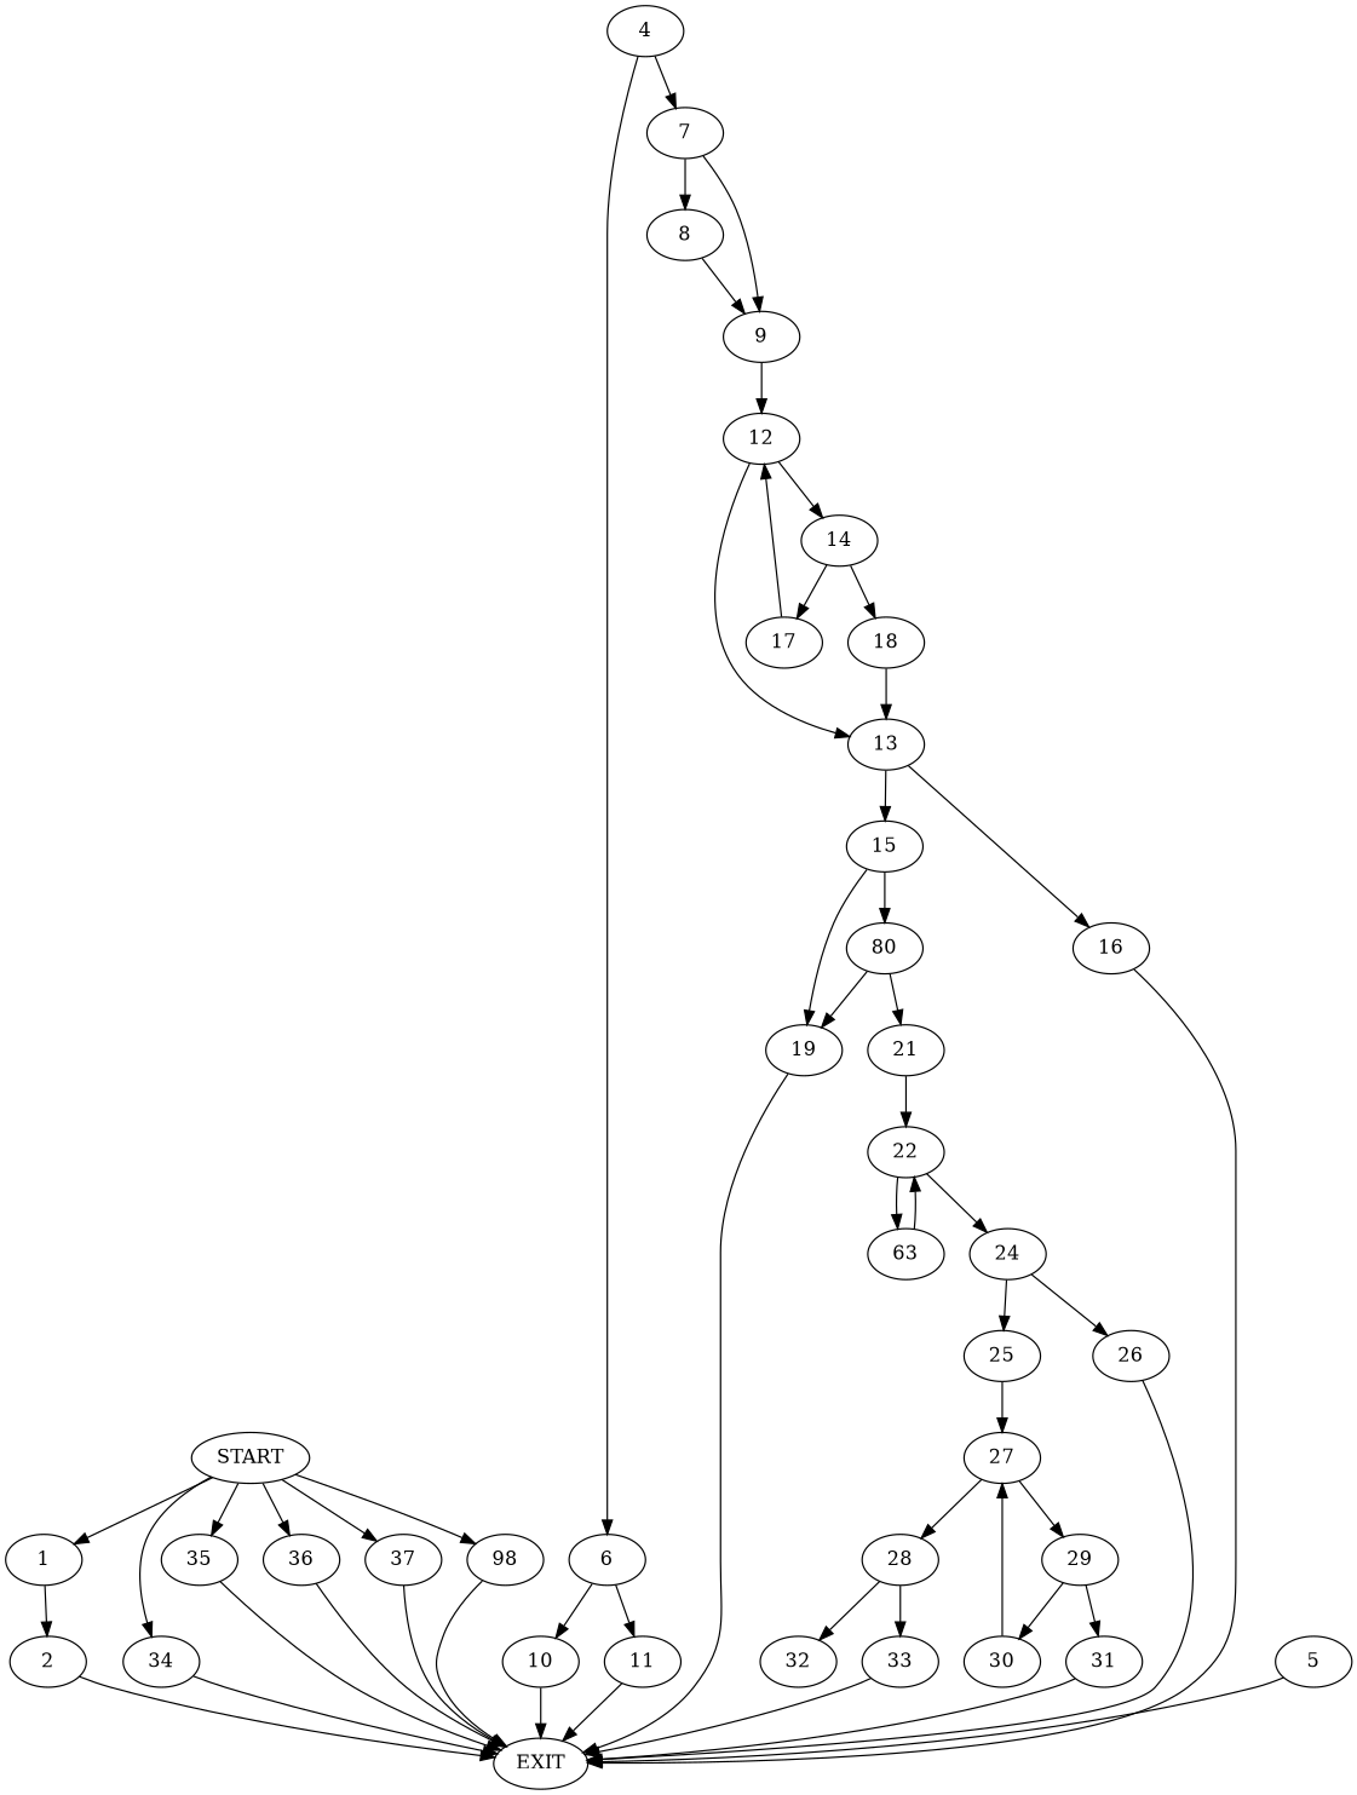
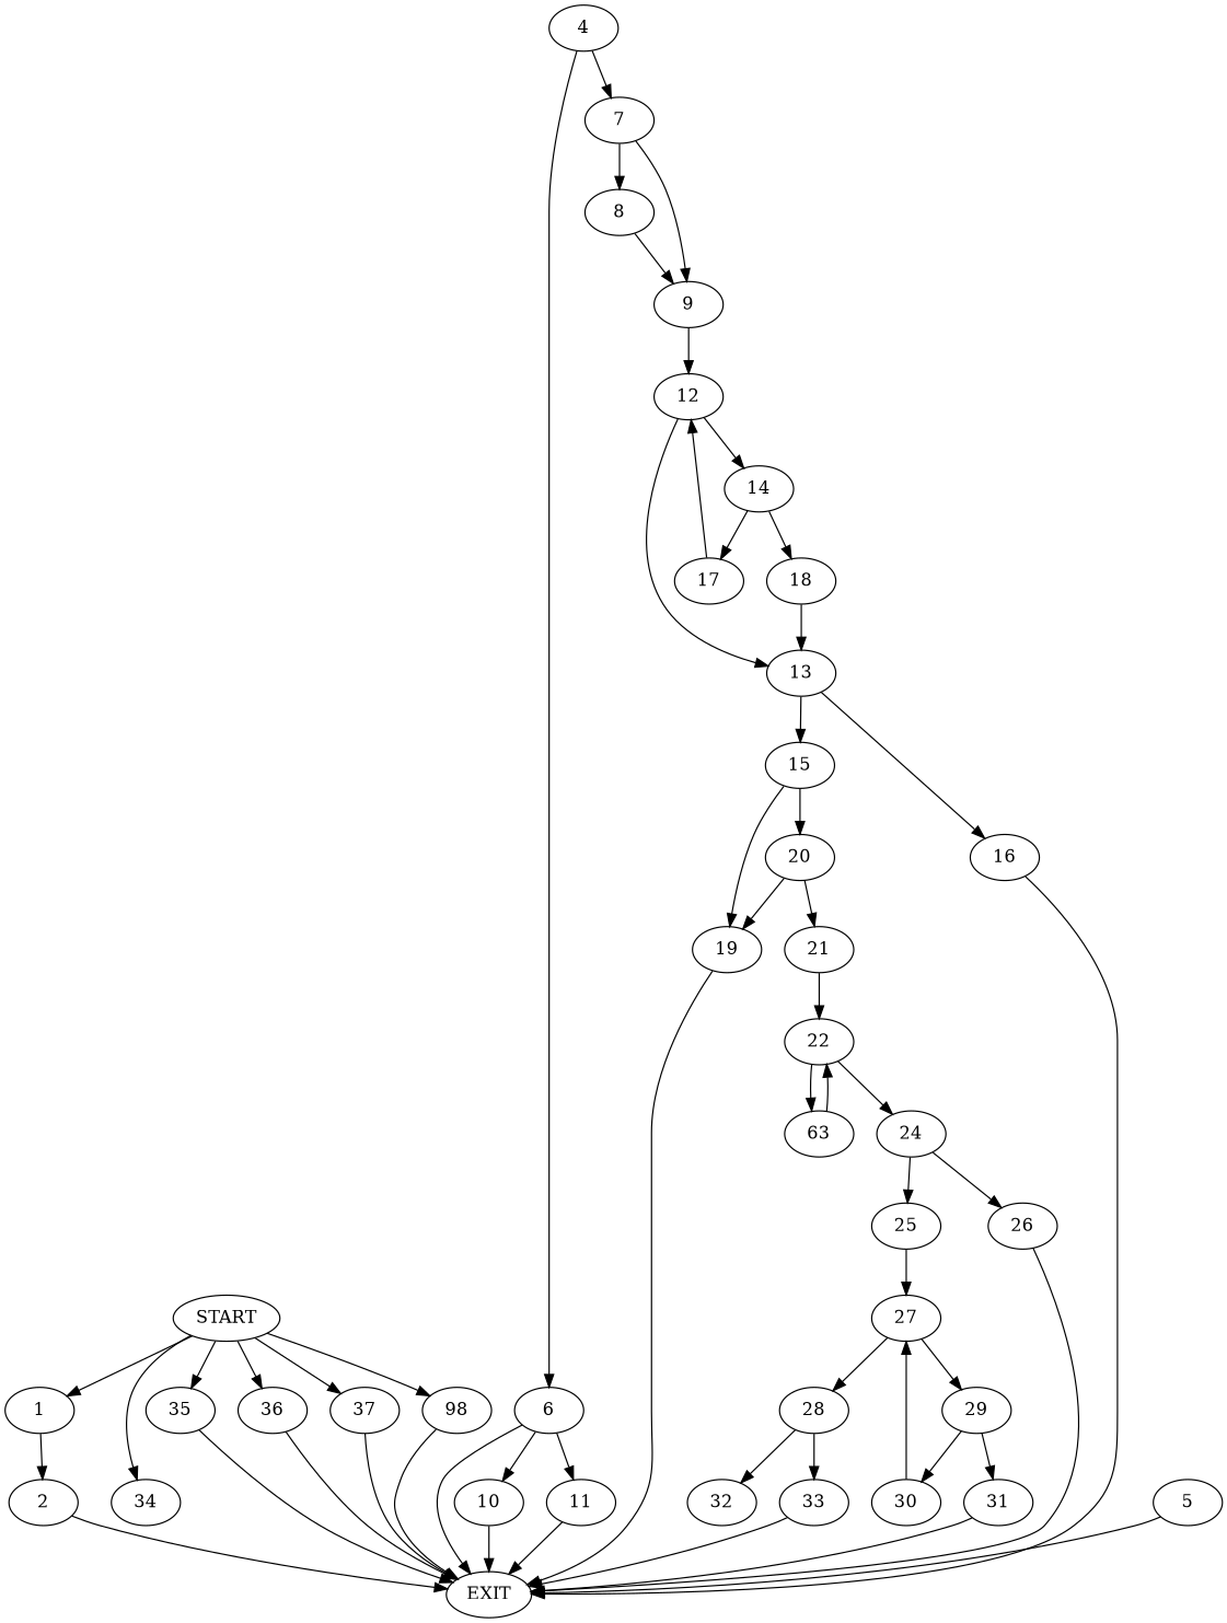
  digraph {
    n1 [label=START]
    1
    34
    35
    36
    37
    n7 [label=98]
    2
    n9 [label=EXIT]
    4
    6
    7
    5
    10
    11
    8
    9
    12
    13
    14
    15
    16
    17
    18
    19
-   20 [label=80]
+   20
    21
    22
    n29 [label=63]
    24
    25
    26
    27
    28
    29
    32
    33
    30
    31
    n1 -> 1
    n1 -> 34
    n1 -> 35
    n1 -> 36
    n1 -> 37
    n1 -> n7
    1 -> 2
-   34 -> n9
+   6 -> n9
    35 -> n9
    36 -> n9
    37 -> n9
    n7 -> n9
    2 -> n9
    4 -> 6
    4 -> 7
    6 -> 10
    6 -> 11
    7 -> 8
    7 -> 9
    5 -> n9
    10 -> n9
    11 -> n9
    8 -> 9
    9 -> 12
    12 -> 13
    12 -> 14
    13 -> 15
    13 -> 16
    14 -> 17
    14 -> 18
    15 -> 19
    15 -> 20
    16 -> n9
    17 -> 12
    18 -> 13
    19 -> n9
    20 -> 19
    20 -> 21
    21 -> 22
    22 -> n29
    22 -> 24
    n29 -> 22
    24 -> 25
    24 -> 26
    25 -> 27
    26 -> n9
    27 -> 28
    27 -> 29
    28 -> 32
    28 -> 33
    29 -> 30
    29 -> 31
    33 -> n9
    30 -> 27
    31 -> n9
  }
